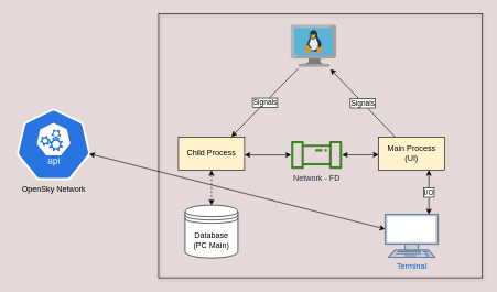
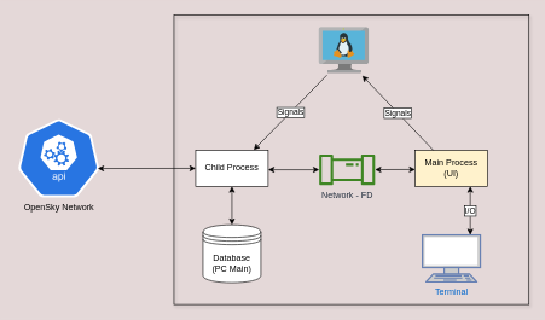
  <mxCell id="0" />
  <mxCell id="1" parent="0" />
  <mxCell id="2" value="" style="rounded=0;whiteSpace=wrap;html=1;fillColor=none;shadow=1;glass=0;" vertex="1" parent="1"><mxGeometry x="239" y="20" width="490" height="400" as="geometry" /></mxCell>
  <mxCell id="3" value="OpenSky Network" style="sketch=0;html=1;dashed=0;whitespace=wrap;fillColor=#2875E2;strokeColor=#ffffff;points=[[0.005,0.63,0],[0.1,0.2,0],[0.9,0.2,0],[0.5,0,0],[0.995,0.63,0],[0.72,0.99,0],[0.5,1,0],[0.28,0.99,0]];verticalLabelPosition=bottom;align=center;verticalAlign=top;shape=mxgraph.kubernetes.icon;prIcon=api" vertex="1" parent="1"><mxGeometry x="20" y="164" width="120" height="108" as="geometry" /></mxCell>
  <mxCell id="4" value="Database&lt;br&gt;(PC Main)" style="shape=datastore;whiteSpace=wrap;html=1;" vertex="1" parent="1"><mxGeometry x="279" y="310" width="80" height="80" as="geometry" /></mxCell>
  <mxCell id="5" value="Main Process&lt;br&gt;(UI)" style="html=1;dashed=0;whiteSpace=wrap;fillColor=#fff2cc;" vertex="1" parent="1"><mxGeometry x="572" y="207" width="100" height="50" as="geometry" /></mxCell>
- <mxCell id="6" value="Child Process" style="html=1;dashed=0;whiteSpace=wrap;fillColor=#fff2cc;" vertex="1" parent="1"><mxGeometry x="269" y="207" width="100" height="50" as="geometry" /></mxCell>
+ <mxCell id="6" value="Child Process" style="html=1;dashed=0;whiteSpace=wrap;" vertex="1" parent="1"><mxGeometry x="269" y="207" width="100" height="50" as="geometry" /></mxCell>
  <mxCell id="7" value="" style="image;sketch=0;aspect=fixed;html=1;points=[];align=center;fontSize=12;image=img/lib/mscae/VM_Linux.svg;" vertex="1" parent="1"><mxGeometry x="439" y="37" width="69.57" height="64" as="geometry" /></mxCell>
- <mxCell id="8" value="" style="endArrow=classic;startArrow=classic;html=1;rounded=0;exitX=0.949;exitY=0.632;exitDx=0;exitDy=0;exitPerimeter=0;" edge="1" parent="1" source="3" target="13"><mxGeometry width="50" height="50" relative="1" as="geometry"><mxPoint x="169" y="257" as="sourcePoint" /><mxPoint x="219" y="207" as="targetPoint" /></mxGeometry></mxCell>
- <mxCell id="9" value="" style="endArrow=classic;startArrow=classic;html=1;rounded=0;exitX=0.5;exitY=0;exitDx=0;exitDy=0;entryX=0.5;entryY=1;entryDx=0;entryDy=0;dashed=1;" edge="1" parent="1" source="4" target="6"><mxGeometry width="50" height="50" relative="1" as="geometry"><mxPoint x="138" y="248" as="sourcePoint" /><mxPoint x="279" y="244" as="targetPoint" /></mxGeometry></mxCell>
+ <mxCell id="8" value="" style="endArrow=classic;startArrow=classic;html=1;rounded=0;exitX=0.949;exitY=0.632;exitDx=0;exitDy=0;exitPerimeter=0;" edge="1" parent="1" source="3" target="6"><mxGeometry width="50" height="50" relative="1" as="geometry"><mxPoint x="169" y="257" as="sourcePoint" /><mxPoint x="219" y="207" as="targetPoint" /></mxGeometry></mxCell>
+ <mxCell id="9" value="" style="endArrow=classic;startArrow=classic;html=1;rounded=0;exitX=0.5;exitY=0;exitDx=0;exitDy=0;entryX=0.5;entryY=1;entryDx=0;entryDy=0;" edge="1" parent="1" source="4" target="6"><mxGeometry width="50" height="50" relative="1" as="geometry"><mxPoint x="138" y="248" as="sourcePoint" /><mxPoint x="279" y="244" as="targetPoint" /></mxGeometry></mxCell>
  <mxCell id="10" value="Network - FD" style="sketch=0;outlineConnect=0;fontColor=#232F3E;gradientColor=none;fillColor=#3F8624;strokeColor=none;dashed=0;verticalLabelPosition=bottom;verticalAlign=top;align=center;html=1;fontSize=12;fontStyle=0;aspect=fixed;pointerEvents=1;shape=mxgraph.aws4.iot_analytics_pipeline;" vertex="1" parent="1"><mxGeometry x="439" y="213" width="78" height="42" as="geometry" /></mxCell>
  <mxCell id="11" value="" style="endArrow=classic;startArrow=classic;html=1;rounded=0;exitX=1;exitY=0.5;exitDx=0;exitDy=0;" edge="1" parent="1" target="10"><mxGeometry width="50" height="50" relative="1" as="geometry"><mxPoint x="369" y="234" as="sourcePoint" /><mxPoint x="599" y="472" as="targetPoint" /></mxGeometry></mxCell>
  <mxCell id="12" value="" style="endArrow=classic;startArrow=classic;html=1;rounded=0;" edge="1" parent="1" source="10"><mxGeometry width="50" height="50" relative="1" as="geometry"><mxPoint x="501" y="233.71" as="sourcePoint" /><mxPoint x="572" y="233.71" as="targetPoint" /></mxGeometry></mxCell>
  <mxCell id="13" value="Terminal" style="fontColor=#0066CC;verticalAlign=top;verticalLabelPosition=bottom;labelPosition=center;align=center;html=1;outlineConnect=0;fillColor=#CCCCCC;strokeColor=#6881B3;gradientColor=none;gradientDirection=north;strokeWidth=2;shape=mxgraph.networks.terminal;" vertex="1" parent="1"><mxGeometry x="582" y="324" width="80" height="65" as="geometry" /></mxCell>
  <mxCell id="14" value="I/O" style="endArrow=classic;startArrow=classic;html=1;rounded=0;entryX=0.5;entryY=0;entryDx=0;entryDy=0;entryPerimeter=0;labelBorderColor=default;" edge="1" parent="1"><mxGeometry width="50" height="50" relative="1" as="geometry"><mxPoint x="648" y="257" as="sourcePoint" /><mxPoint x="648" y="324" as="targetPoint" /></mxGeometry></mxCell>
  <mxCell id="15" value="Signals" style="endArrow=classic;html=1;rounded=0;entryX=0.862;entryY=1.047;entryDx=0;entryDy=0;entryPerimeter=0;exitX=0.25;exitY=0;exitDx=0;exitDy=0;labelBorderColor=default;" edge="1" parent="1" source="5" target="7"><mxGeometry width="50" height="50" relative="1" as="geometry"><mxPoint x="449" y="234" as="sourcePoint" /><mxPoint x="499" y="184" as="targetPoint" /></mxGeometry></mxCell>
  <mxCell id="16" value="Signals" style="endArrow=classic;html=1;rounded=0;entryX=0.801;entryY=-0.008;entryDx=0;entryDy=0;entryPerimeter=0;exitX=0.159;exitY=1.036;exitDx=0;exitDy=0;exitPerimeter=0;labelBorderColor=default;" edge="1" parent="1" source="7" target="6"><mxGeometry width="50" height="50" relative="1" as="geometry"><mxPoint x="607" y="217" as="sourcePoint" /><mxPoint x="509" y="114" as="targetPoint" /></mxGeometry></mxCell>
